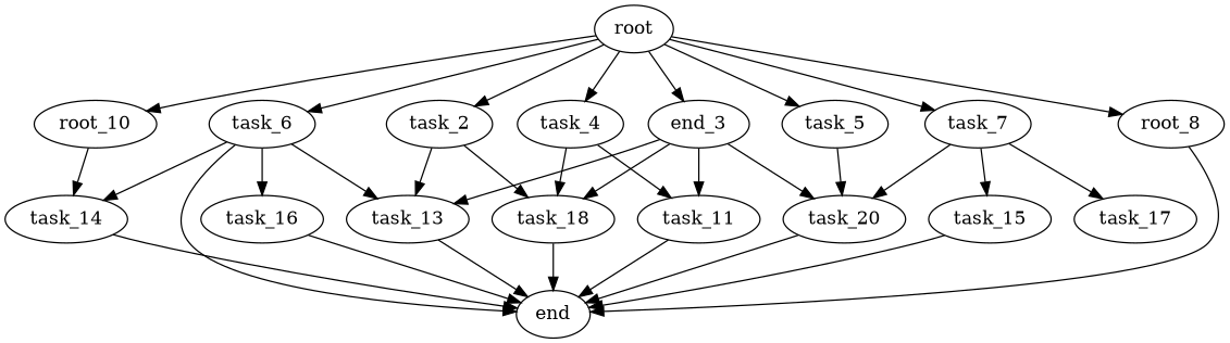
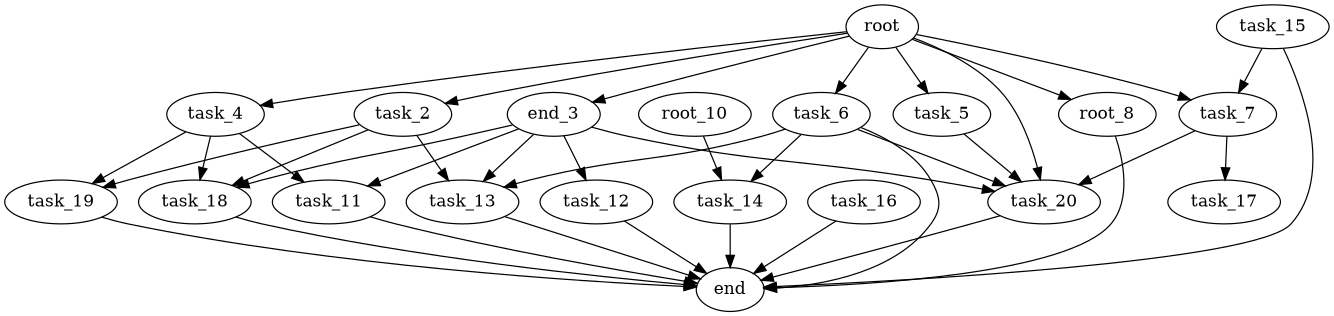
  digraph {
    root
    task_2
    n3 [label=end_3]
    task_4
    task_5
    task_6
    task_7
    n8 [label=root_8]
    n9 [label=root_10]
    task_18
+   task_19
    task_13
    task_11
+   task_12
    task_20
    task_16
    task_14
    end
    task_17
    task_15
    root -> task_2
    root -> n3
    root -> task_4
    root -> task_5
    root -> task_6
    root -> task_7
    root -> n8
-   root -> n9
+   root -> task_20
    task_2 -> task_18
+   task_2 -> task_19
    task_2 -> task_13
    n3 -> task_18
    n3 -> task_13
    n3 -> task_11
+   n3 -> task_12
    n3 -> task_20
    task_4 -> task_18
+   task_4 -> task_19
    task_4 -> task_11
    task_5 -> task_20
    task_6 -> task_13
-   task_6 -> task_16
+   task_6 -> task_20
    task_6 -> task_14
    task_6 -> end
    task_7 -> task_20
    task_7 -> task_17
-   task_7 -> task_15
+   task_15 -> task_7
    n8 -> end
    n9 -> task_14
    task_18 -> end
+   task_19 -> end
    task_13 -> end
    task_11 -> end
+   task_12 -> end
    task_20 -> end
    task_16 -> end
    task_14 -> end
    task_15 -> end
  }
